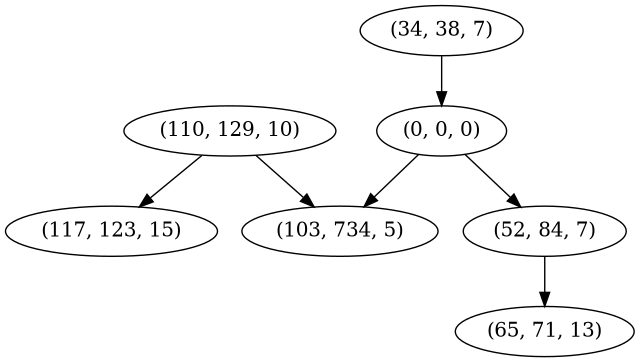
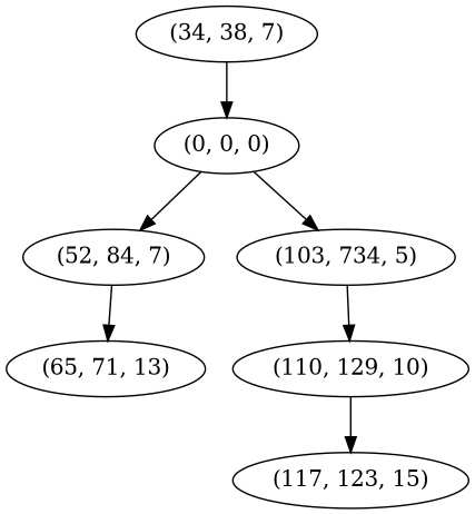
  digraph {
    "(0, 0, 0)"
    "(52, 84, 7)"
    n3 [label="(103, 734, 5)"]
    "(34, 38, 7)"
    "(65, 71, 13)"
    "(110, 129, 10)"
    "(117, 123, 15)"
    "(0, 0, 0)" -> "(52, 84, 7)"
    "(0, 0, 0)" -> n3
    "(52, 84, 7)" -> "(65, 71, 13)"
-   "(110, 129, 10)" -> n3
+   n3 -> "(110, 129, 10)"
    "(34, 38, 7)" -> "(0, 0, 0)"
    "(110, 129, 10)" -> "(117, 123, 15)"
  }
